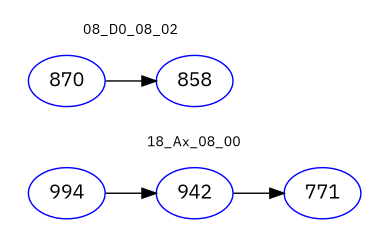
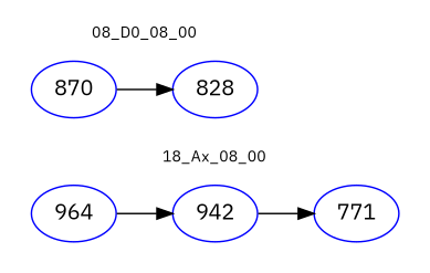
  digraph {
    fontname="IBM Plex Sans"
    rankdir=LR
    node [color=blue fontname="IBM Plex Sans"]
    edge [color=black fontname="IBM Plex Sans"]
-   n1 [label=994]
+   n1 [label=964]
    n2 [label=942]
    n3 [label=771]
    n4 [label=870]
-   n5 [label=858]
+   n5 [label=828]
    subgraph cluster_1 {
      color=white
      fontsize=10
      label="18_Ax_08_00"
      n1
      n2
      n3
    }
    subgraph cluster_2 {
      color=white
      fontsize=10
-     label="08_D0_08_02"
+     label="08_D0_08_00"
      n4
      n5
    }
    n1 -> n2
    n2 -> n3
    n4 -> n5
  }
